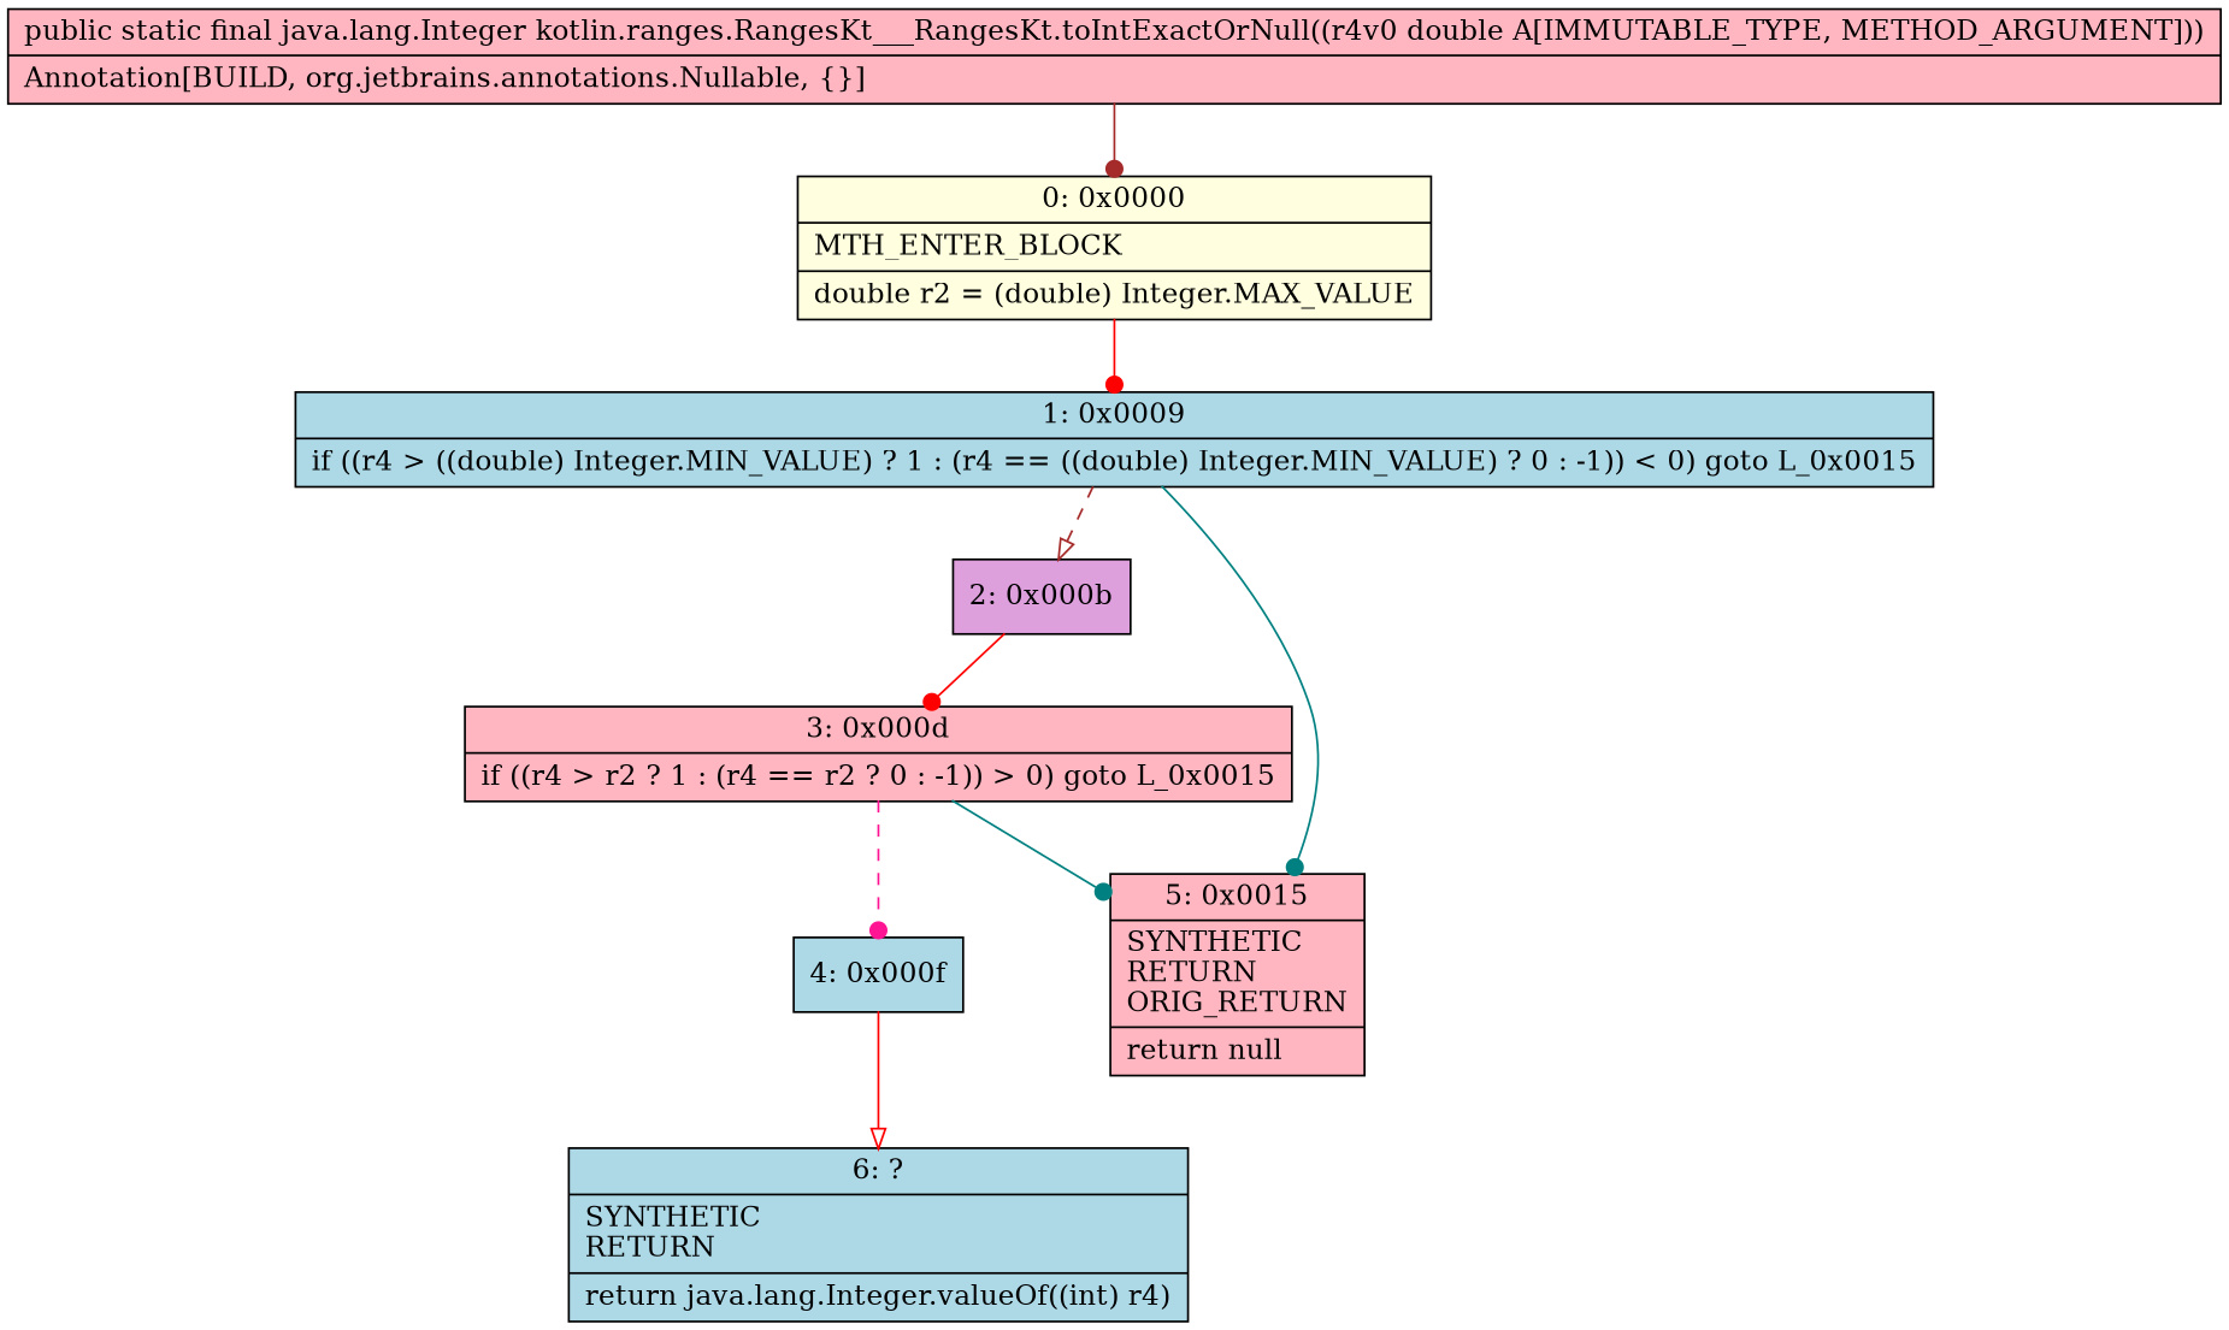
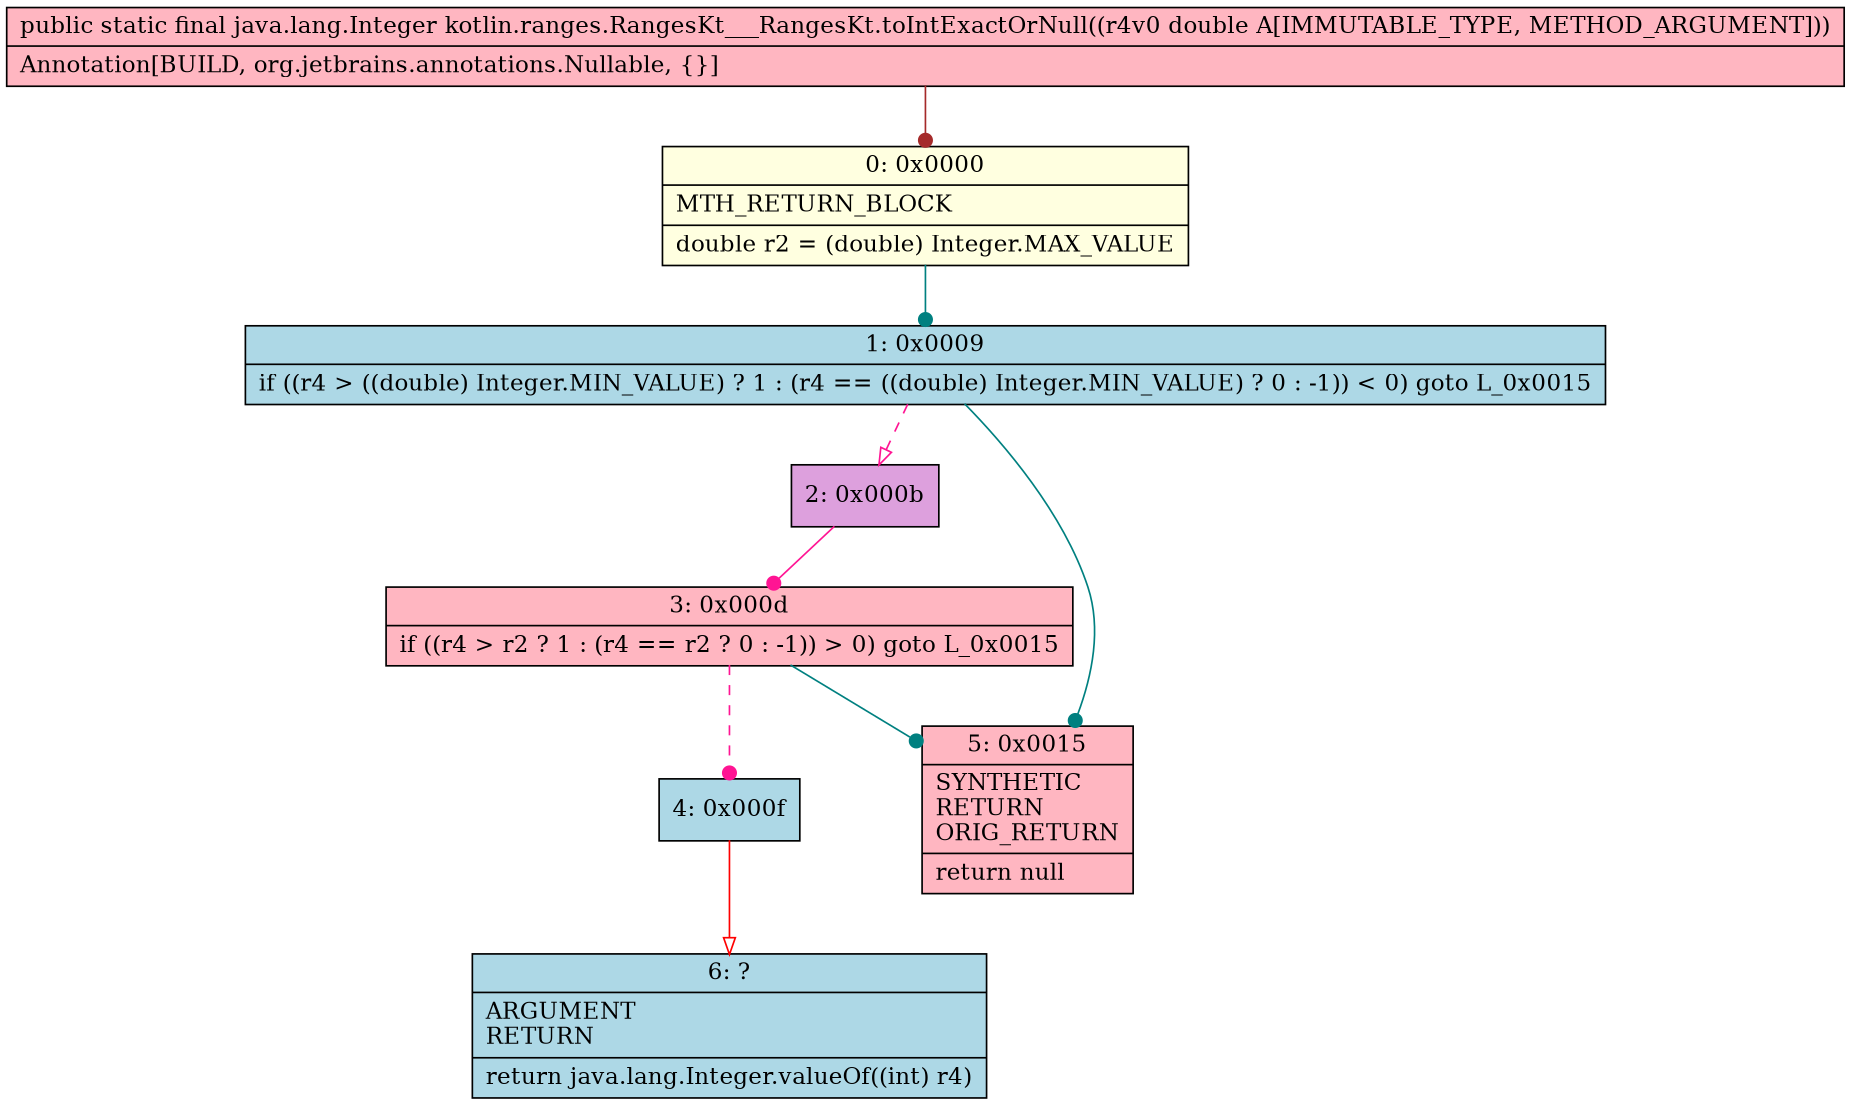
  digraph {
    node [fillcolor=lightblue shape=record style=filled]
    edge [arrowhead=dot color=red]
-   n1 [fillcolor=lightyellow label="{0\:\ 0x0000|MTH_ENTER_BLOCK\l|double r2 = (double) Integer.MAX_VALUE\l}"]
+   n1 [fillcolor=lightyellow label="{0\:\ 0x0000|MTH_RETURN_BLOCK\l|double r2 = (double) Integer.MAX_VALUE\l}"]
    n2 [label="{1\:\ 0x0009|if ((r4 \> ((double) Integer.MIN_VALUE) ? 1 : (r4 == ((double) Integer.MIN_VALUE) ? 0 : \-1)) \< 0) goto L_0x0015\l}"]
    n3 [fillcolor=plum label="{2\:\ 0x000b}"]
    n4 [fillcolor=lightpink label="{5\:\ 0x0015|SYNTHETIC\lRETURN\lORIG_RETURN\l|return null\l}"]
    n5 [fillcolor=lightpink label="{3\:\ 0x000d|if ((r4 \> r2 ? 1 : (r4 == r2 ? 0 : \-1)) \> 0) goto L_0x0015\l}"]
    n6 [label="{4\:\ 0x000f}"]
-   n7 [label="{6\:\ ?|SYNTHETIC\lRETURN\l|return java.lang.Integer.valueOf((int) r4)\l}"]
+   n7 [label="{6\:\ ?|ARGUMENT\lRETURN\l|return java.lang.Integer.valueOf((int) r4)\l}"]
    n8 [fillcolor=lightpink label="{public static final java.lang.Integer kotlin.ranges.RangesKt___RangesKt.toIntExactOrNull((r4v0 double A[IMMUTABLE_TYPE, METHOD_ARGUMENT]))  | Annotation[BUILD, org.jetbrains.annotations.Nullable, \{\}]\l}"]
-   n1 -> n2
-   n2 -> n3 [arrowhead=onormal color=brown style=dashed]
+   n1 -> n2 [color=teal]
+   n2 -> n3 [arrowhead=onormal color=deeppink style=dashed]
    n2 -> n4 [color=teal]
-   n3 -> n5
+   n3 -> n5 [color=deeppink]
    n5 -> n4 [color=teal]
    n5 -> n6 [color=deeppink style=dashed]
    n6 -> n7 [arrowhead=onormal]
    n8 -> n1 [color=brown]
  }
